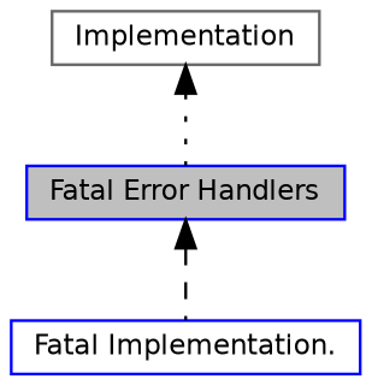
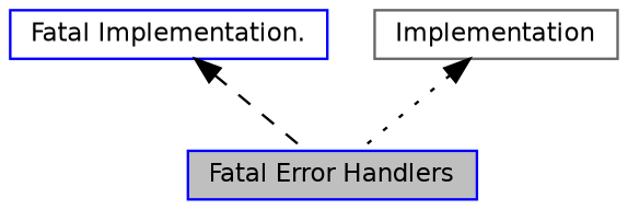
  digraph {
    rankdir=TB
    node [color=blue fillcolor=white fontname=Helvetica fontsize=10 shape=box style=filled]
    edge [dir=back fontname=Helvetica fontsize=10 labelfontname=Helvetica labelfontsize=10 shape=plaintext]
    n1 [height=0.2 label="Fatal Implementation." width=0.4]
    n2 [fillcolor=grey75 fontcolor=black height=0.2 label="Fatal Error Handlers" width=0.4]
    n3 [color=gray40 height=0.2 label=Implementation width=0.4]
-   n2 -> n1 [style=dashed]
+   n1 -> n2 [style=dashed]
    n3 -> n2 [style=dotted]
  }
